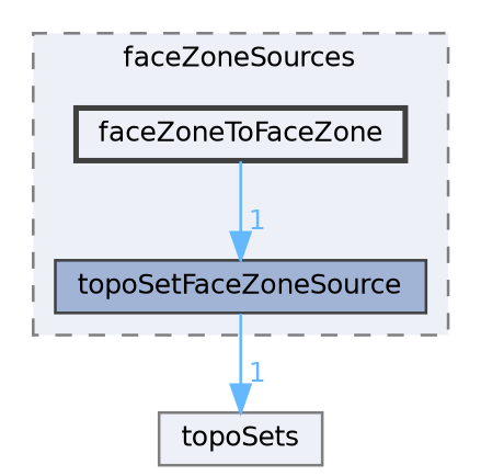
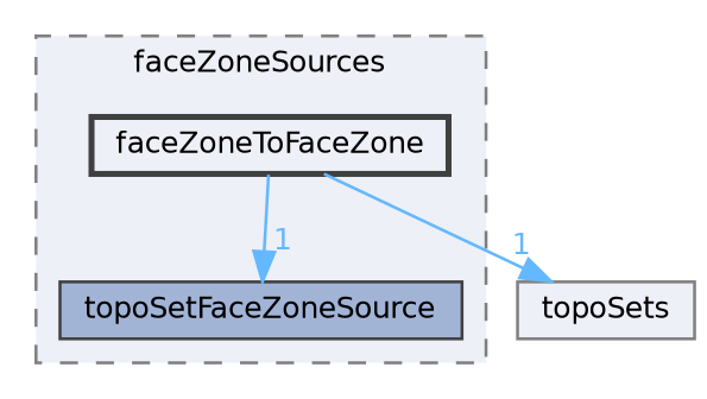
  digraph {
    compound=true
    node [color=grey25 fillcolor="#edf0f7" fontname=Helvetica fontsize=10 shape=box style=filled]
    edge [color=steelblue1 fontcolor=steelblue1 fontname=Helvetica fontsize=10 headlabel=1 labeldistance=1.5 labelfontname=Helvetica labelfontsize=10]
    n1 [fillcolor="#a2b4d6" height=0.2 label=topoSetFaceZoneSource width=0.4]
    n2 [height=0.2 label=faceZoneToFaceZone style="filled,bold" width=0.4]
    n3 [color=grey50 height=0.2 label=topoSets width=0.4]
    subgraph cluster_1 {
      bgcolor="#edf0f7"
      fontname=Helvetica
      fontsize=10
      label=faceZoneSources
      pencolor=grey50
      style="filled,dashed"
      n1
      n2
    }
    n2 -> n1
-   n1 -> n3
+   n2 -> n3
  }
